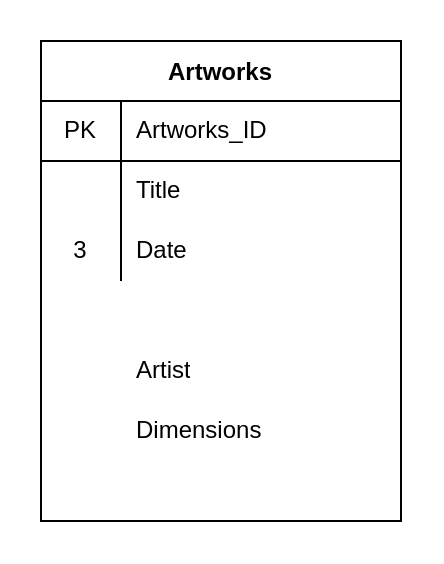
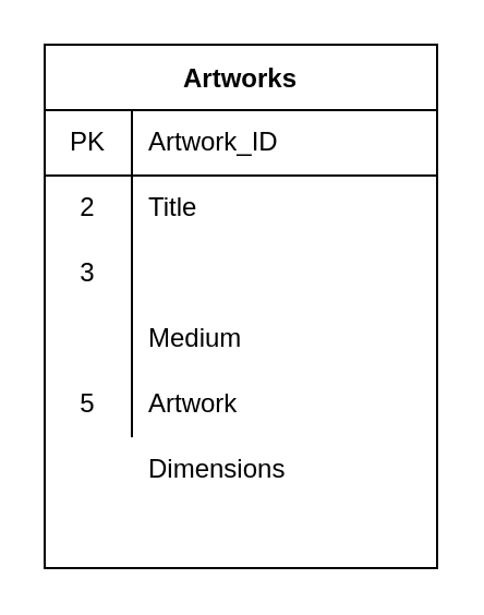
  <mxCell id="0" />
  <mxCell id="1" parent="0" />
  <mxCell id="2" value="Artworks" style="shape=table;startSize=30;container=1;collapsible=0;childLayout=tableLayout;fixedRows=1;rowLines=0;fontStyle=1;align=center;pointerEvents=1;" vertex="1" parent="1"><mxGeometry x="20" y="20" width="180" height="240" as="geometry" /></mxCell>
  <mxCell id="3" value="" style="shape=partialRectangle;html=1;whiteSpace=wrap;collapsible=0;dropTarget=0;pointerEvents=1;fillColor=none;top=0;left=0;bottom=1;right=0;points=[[0,0.5],[1,0.5]];portConstraint=eastwest;" vertex="1" parent="2"><mxGeometry y="30" width="180" height="30" as="geometry" /></mxCell>
  <mxCell id="4" value="PK" style="shape=partialRectangle;html=1;whiteSpace=wrap;connectable=0;fillColor=none;top=0;left=0;bottom=0;right=0;overflow=hidden;pointerEvents=1;" vertex="1" parent="3"><mxGeometry width="40" height="30" as="geometry"><mxRectangle width="40" height="30" as="alternateBounds" /></mxGeometry></mxCell>
- <mxCell id="5" value="&lt;div&gt;Artworks_ID&lt;/div&gt;" style="shape=partialRectangle;html=1;whiteSpace=wrap;connectable=0;fillColor=none;top=0;left=0;bottom=0;right=0;align=left;spacingLeft=6;overflow=hidden;pointerEvents=1;" vertex="1" parent="3"><mxGeometry x="40" width="140" height="30" as="geometry"><mxRectangle width="140" height="30" as="alternateBounds" /></mxGeometry></mxCell>
+ <mxCell id="5" value="&lt;div&gt;Artwork_ID&lt;/div&gt;" style="shape=partialRectangle;html=1;whiteSpace=wrap;connectable=0;fillColor=none;top=0;left=0;bottom=0;right=0;align=left;spacingLeft=6;overflow=hidden;pointerEvents=1;" vertex="1" parent="3"><mxGeometry x="40" width="140" height="30" as="geometry"><mxRectangle width="140" height="30" as="alternateBounds" /></mxGeometry></mxCell>
  <mxCell id="6" value="" style="shape=partialRectangle;html=1;whiteSpace=wrap;collapsible=0;dropTarget=0;pointerEvents=1;fillColor=none;top=0;left=0;bottom=0;right=0;points=[[0,0.5],[1,0.5]];portConstraint=eastwest;" vertex="1" parent="2"><mxGeometry y="60" width="180" height="30" as="geometry" /></mxCell>
+ <mxCell id="7" value="2" style="shape=partialRectangle;html=1;whiteSpace=wrap;connectable=0;fillColor=none;top=0;left=0;bottom=0;right=0;overflow=hidden;pointerEvents=1;" vertex="1" parent="6"><mxGeometry width="40" height="30" as="geometry"><mxRectangle width="40" height="30" as="alternateBounds" /></mxGeometry></mxCell>
  <mxCell id="8" value="&lt;div&gt;Title&lt;/div&gt;" style="shape=partialRectangle;html=1;whiteSpace=wrap;connectable=0;fillColor=none;top=0;left=0;bottom=0;right=0;align=left;spacingLeft=6;overflow=hidden;pointerEvents=1;" vertex="1" parent="6"><mxGeometry x="40" width="140" height="30" as="geometry"><mxRectangle width="140" height="30" as="alternateBounds" /></mxGeometry></mxCell>
  <mxCell id="9" value="" style="shape=partialRectangle;html=1;whiteSpace=wrap;collapsible=0;dropTarget=0;pointerEvents=1;fillColor=none;top=0;left=0;bottom=0;right=0;points=[[0,0.5],[1,0.5]];portConstraint=eastwest;" vertex="1" parent="2"><mxGeometry y="90" width="180" height="30" as="geometry" /></mxCell>
  <mxCell id="10" value="3" style="shape=partialRectangle;html=1;whiteSpace=wrap;connectable=0;fillColor=none;top=0;left=0;bottom=0;right=0;overflow=hidden;pointerEvents=1;" vertex="1" parent="9"><mxGeometry width="40" height="30" as="geometry"><mxRectangle width="40" height="30" as="alternateBounds" /></mxGeometry></mxCell>
- <mxCell id="11" value="&lt;div&gt;Date&lt;/div&gt;" style="shape=partialRectangle;html=1;whiteSpace=wrap;connectable=0;fillColor=none;top=0;left=0;bottom=0;right=0;align=left;spacingLeft=6;overflow=hidden;pointerEvents=1;" vertex="1" parent="9"><mxGeometry x="40" width="140" height="30" as="geometry"><mxRectangle width="140" height="30" as="alternateBounds" /></mxGeometry></mxCell>
  <mxCell id="12" value="" style="shape=partialRectangle;html=1;whiteSpace=wrap;collapsible=0;dropTarget=0;pointerEvents=1;fillColor=none;top=0;left=0;bottom=0;right=0;points=[[0,0.5],[1,0.5]];portConstraint=eastwest;" vertex="1" parent="2"><mxGeometry y="120" width="180" height="30" as="geometry" /></mxCell>
+ <mxCell id="13" value="Medium" style="shape=partialRectangle;html=1;whiteSpace=wrap;connectable=0;fillColor=none;top=0;left=0;bottom=0;right=0;align=left;spacingLeft=6;overflow=hidden;pointerEvents=1;" vertex="1" parent="12"><mxGeometry x="40" width="140" height="30" as="geometry"><mxRectangle width="140" height="30" as="alternateBounds" /></mxGeometry></mxCell>
  <mxCell id="14" value="" style="shape=partialRectangle;html=1;whiteSpace=wrap;collapsible=0;dropTarget=0;pointerEvents=1;fillColor=none;top=0;left=0;bottom=0;right=0;points=[[0,0.5],[1,0.5]];portConstraint=eastwest;" vertex="1" parent="2"><mxGeometry y="150" width="180" height="30" as="geometry" /></mxCell>
- <mxCell id="16" value="Artist" style="shape=partialRectangle;html=1;whiteSpace=wrap;connectable=0;fillColor=none;top=0;left=0;bottom=0;right=0;align=left;spacingLeft=6;overflow=hidden;pointerEvents=1;" vertex="1" parent="14"><mxGeometry x="40" width="140" height="30" as="geometry"><mxRectangle width="140" height="30" as="alternateBounds" /></mxGeometry></mxCell>
+ <mxCell id="15" value="5" style="shape=partialRectangle;html=1;whiteSpace=wrap;connectable=0;fillColor=none;top=0;left=0;bottom=0;right=0;overflow=hidden;pointerEvents=1;" vertex="1" parent="14"><mxGeometry width="40" height="30" as="geometry"><mxRectangle width="40" height="30" as="alternateBounds" /></mxGeometry></mxCell>
+ <mxCell id="16" value="Artwork" style="shape=partialRectangle;html=1;whiteSpace=wrap;connectable=0;fillColor=none;top=0;left=0;bottom=0;right=0;align=left;spacingLeft=6;overflow=hidden;pointerEvents=1;" vertex="1" parent="14"><mxGeometry x="40" width="140" height="30" as="geometry"><mxRectangle width="140" height="30" as="alternateBounds" /></mxGeometry></mxCell>
  <mxCell id="17" value="" style="shape=partialRectangle;html=1;whiteSpace=wrap;collapsible=0;dropTarget=0;pointerEvents=1;fillColor=none;top=0;left=0;bottom=0;right=0;points=[[0,0.5],[1,0.5]];portConstraint=eastwest;" vertex="1" parent="2"><mxGeometry y="180" width="180" height="30" as="geometry" /></mxCell>
  <mxCell id="18" value="Dimensions" style="shape=partialRectangle;html=1;whiteSpace=wrap;connectable=0;fillColor=none;top=0;left=0;bottom=0;right=0;align=left;spacingLeft=6;overflow=hidden;pointerEvents=1;" vertex="1" parent="17"><mxGeometry x="40" width="140" height="30" as="geometry"><mxRectangle width="140" height="30" as="alternateBounds" /></mxGeometry></mxCell>
